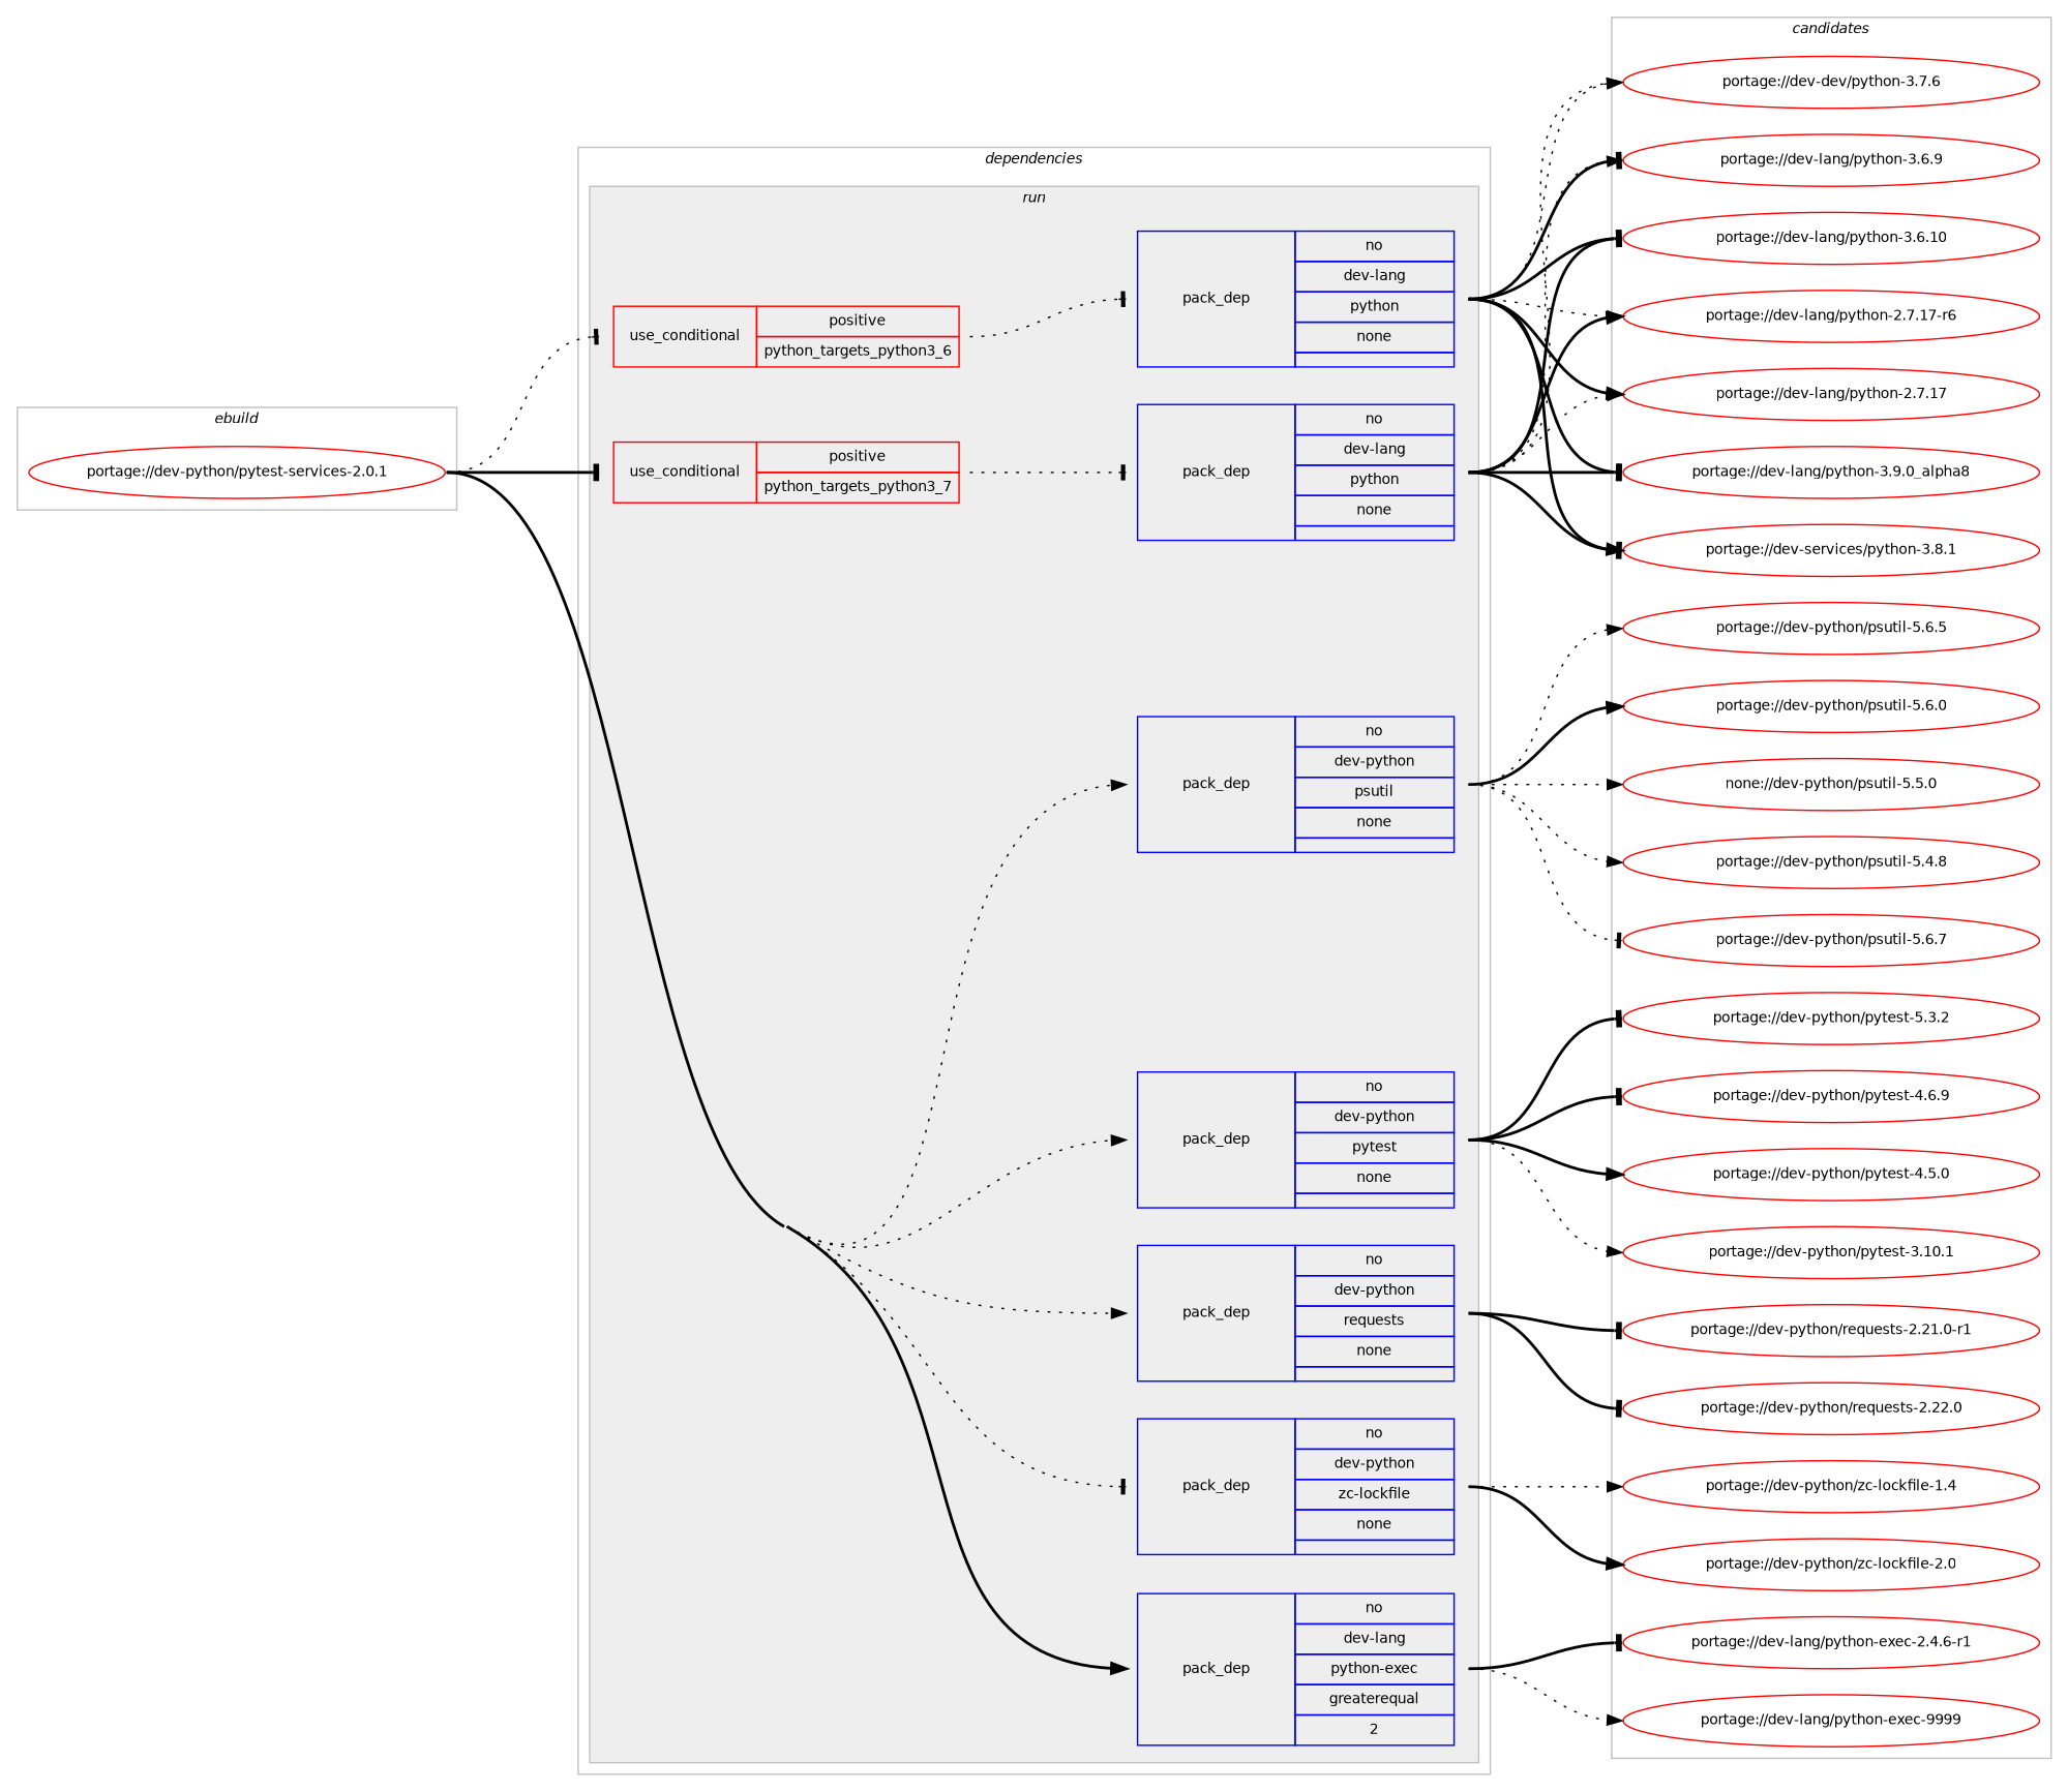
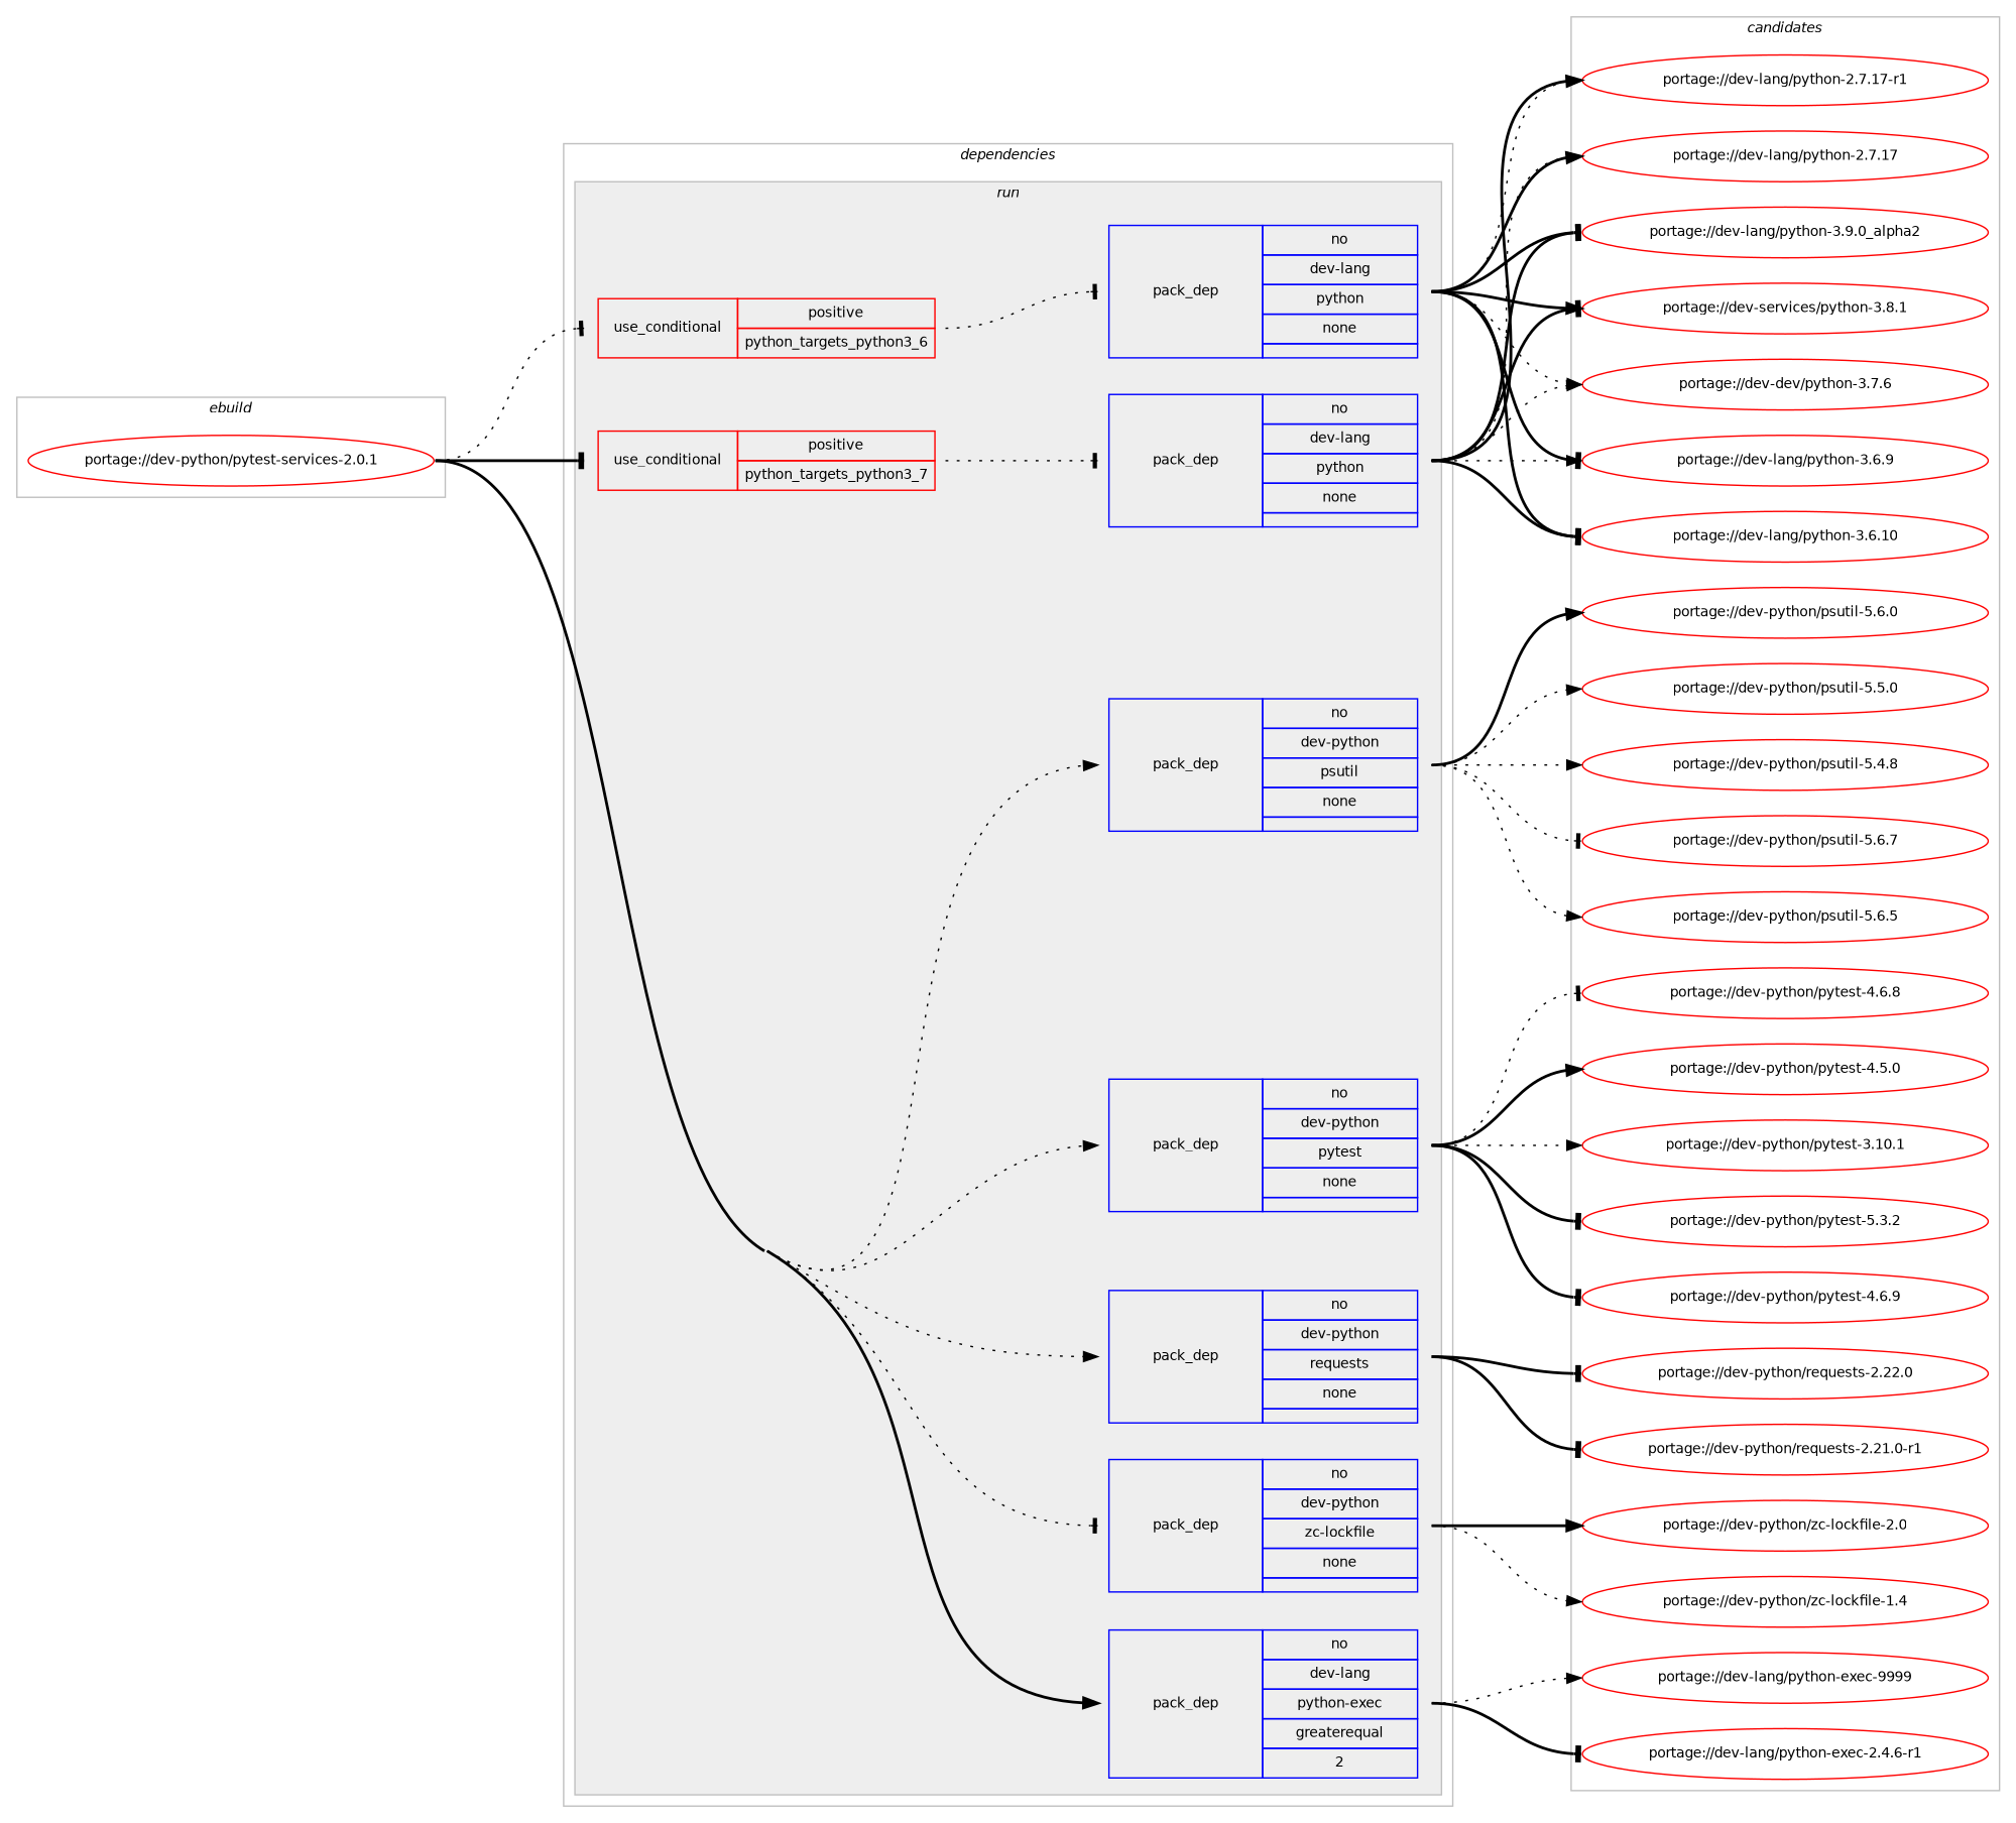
  digraph {
    compound=true
    concentrate=true
    fontname=Helvetica
    fontsize=10
    newrank=true
    rankdir=LR
    ranksep=1.5
    node [color=red fontname=Helvetica fontsize=10]
    edge [arrowhead=normal headport=w style=dotted tailport=e weight=100]
    n1 [label="portage://dev-python/pytest-services-2.0.1" width=4]
    n2 [color=blue label=<<TABLE BORDER="0" CELLBORDER="1" CELLSPACING="0" CELLPADDING="4" WIDTH="220"><TR><TD ROWSPAN="6" CELLPADDING="30">pack_dep</TD></TR><TR><TD WIDTH="110">no</TD></TR><TR><TD>dev-lang</TD></TR><TR><TD>python</TD></TR><TR><TD>none</TD></TR><TR><TD></TD></TR></TABLE>> shape=none]
    n3 [label=<<TABLE BORDER="0" CELLBORDER="1" CELLSPACING="0" CELLPADDING="4"><TR><TD ROWSPAN="3" CELLPADDING="10">use_conditional</TD></TR><TR><TD>positive</TD></TR><TR><TD>python_targets_python3_6</TD></TR></TABLE>> shape=none]
    n4 [color=blue label=<<TABLE BORDER="0" CELLBORDER="1" CELLSPACING="0" CELLPADDING="4" WIDTH="220"><TR><TD ROWSPAN="6" CELLPADDING="30">pack_dep</TD></TR><TR><TD WIDTH="110">no</TD></TR><TR><TD>dev-lang</TD></TR><TR><TD>python</TD></TR><TR><TD>none</TD></TR><TR><TD></TD></TR></TABLE>> shape=none]
    n5 [label=<<TABLE BORDER="0" CELLBORDER="1" CELLSPACING="0" CELLPADDING="4"><TR><TD ROWSPAN="3" CELLPADDING="10">use_conditional</TD></TR><TR><TD>positive</TD></TR><TR><TD>python_targets_python3_7</TD></TR></TABLE>> shape=none]
    n6 [color=blue label=<<TABLE BORDER="0" CELLBORDER="1" CELLSPACING="0" CELLPADDING="4" WIDTH="220"><TR><TD ROWSPAN="6" CELLPADDING="30">pack_dep</TD></TR><TR><TD WIDTH="110">no</TD></TR><TR><TD>dev-lang</TD></TR><TR><TD>python-exec</TD></TR><TR><TD>greaterequal</TD></TR><TR><TD>2</TD></TR></TABLE>> shape=none]
    n7 [color=blue label=<<TABLE BORDER="0" CELLBORDER="1" CELLSPACING="0" CELLPADDING="4" WIDTH="220"><TR><TD ROWSPAN="6" CELLPADDING="30">pack_dep</TD></TR><TR><TD WIDTH="110">no</TD></TR><TR><TD>dev-python</TD></TR><TR><TD>psutil</TD></TR><TR><TD>none</TD></TR><TR><TD></TD></TR></TABLE>> shape=none]
    n8 [color=blue label=<<TABLE BORDER="0" CELLBORDER="1" CELLSPACING="0" CELLPADDING="4" WIDTH="220"><TR><TD ROWSPAN="6" CELLPADDING="30">pack_dep</TD></TR><TR><TD WIDTH="110">no</TD></TR><TR><TD>dev-python</TD></TR><TR><TD>pytest</TD></TR><TR><TD>none</TD></TR><TR><TD></TD></TR></TABLE>> shape=none]
    n9 [color=blue label=<<TABLE BORDER="0" CELLBORDER="1" CELLSPACING="0" CELLPADDING="4" WIDTH="220"><TR><TD ROWSPAN="6" CELLPADDING="30">pack_dep</TD></TR><TR><TD WIDTH="110">no</TD></TR><TR><TD>dev-python</TD></TR><TR><TD>requests</TD></TR><TR><TD>none</TD></TR><TR><TD></TD></TR></TABLE>> shape=none]
    n10 [color=blue label=<<TABLE BORDER="0" CELLBORDER="1" CELLSPACING="0" CELLPADDING="4" WIDTH="220"><TR><TD ROWSPAN="6" CELLPADDING="30">pack_dep</TD></TR><TR><TD WIDTH="110">no</TD></TR><TR><TD>dev-python</TD></TR><TR><TD>zc-lockfile</TD></TR><TR><TD>none</TD></TR><TR><TD></TD></TR></TABLE>> shape=none]
-   n11 [label="portage://dev-lang/python-3.9.0_alpha8" width=4]
+   n11 [label="portage://dev-lang/python-3.9.0_alpha2" width=4]
    n12 [label="portage://dev-services/python-3.8.1" width=4]
    n13 [label="portage://dev-dev/python-3.7.6" width=4]
    n14 [label="portage://dev-lang/python-3.6.9" width=4]
    n15 [label="portage://dev-lang/python-3.6.10" width=4]
-   n16 [label="portage://dev-lang/python-2.7.17-r6" width=4]
+   n16 [label="portage://dev-lang/python-2.7.17-r1" width=4]
    n17 [label="portage://dev-lang/python-2.7.17" width=4]
    n18 [label="portage://dev-lang/python-exec-9999" width=4]
    n19 [label="portage://dev-lang/python-exec-2.4.6-r1" width=4]
    n20 [label="portage://dev-python/psutil-5.6.7" width=4]
    n21 [label="portage://dev-python/psutil-5.6.5" width=4]
    n22 [label="portage://dev-python/psutil-5.6.0" width=4]
-   n23 [label="none://dev-python/psutil-5.5.0" width=4]
+   n23 [label="portage://dev-python/psutil-5.5.0" width=4]
    n24 [label="portage://dev-python/psutil-5.4.8" width=4]
    n25 [label="portage://dev-python/pytest-5.3.2" width=4]
    n26 [label="portage://dev-python/pytest-4.6.9" width=4]
+   n27 [label="portage://dev-python/pytest-4.6.8" width=4]
    n28 [label="portage://dev-python/pytest-4.5.0" width=4]
    n29 [label="portage://dev-python/pytest-3.10.1" width=4]
    n30 [label="portage://dev-python/requests-2.22.0" width=4]
    n31 [label="portage://dev-python/requests-2.21.0-r1" width=4]
    n32 [label="portage://dev-python/zc-lockfile-2.0" width=4]
    n33 [label="portage://dev-python/zc-lockfile-1.4" width=4]
    subgraph cluster_1 {
      color=gray
      label=<<i>ebuild</i>>
      n1
    }
    subgraph cluster_2 {
      color=gray
      label=<<i>dependencies</i>>
      subgraph cluster_3 {
        color=gray
        fillcolor="#eeeeee"
        label=<<i>compile</i>>
        style=filled
      }
      subgraph cluster_4 {
        color=gray
        fillcolor="#eeeeee"
        label=<<i>compile and run</i>>
        style=filled
      }
      subgraph cluster_5 {
        color=gray
        fillcolor="#eeeeee"
        label=<<i>run</i>>
        style=filled
        subgraph sub_6 {
          color=gray
          fillcolor="#eeeeee"
          label=<<i>run</i>>
          style=filled
          n3
          subgraph sub_7 {
            color=gray
            fillcolor="#eeeeee"
            label=<<i>run</i>>
            style=filled
            n2
          }
        }
        subgraph sub_8 {
          color=gray
          fillcolor="#eeeeee"
          label=<<i>run</i>>
          style=filled
          n5
          subgraph sub_9 {
            color=gray
            fillcolor="#eeeeee"
            label=<<i>run</i>>
            style=filled
            n4
          }
        }
        subgraph sub_10 {
          color=gray
          fillcolor="#eeeeee"
          label=<<i>run</i>>
          style=filled
          n6
        }
        subgraph sub_11 {
          color=gray
          fillcolor="#eeeeee"
          label=<<i>run</i>>
          style=filled
          n7
        }
        subgraph sub_12 {
          color=gray
          fillcolor="#eeeeee"
          label=<<i>run</i>>
          style=filled
          n8
        }
        subgraph sub_13 {
          color=gray
          fillcolor="#eeeeee"
          label=<<i>run</i>>
          style=filled
          n9
        }
        subgraph sub_14 {
          color=gray
          fillcolor="#eeeeee"
          label=<<i>run</i>>
          style=filled
          n10
        }
      }
    }
    subgraph cluster_15 {
      color=gray
      label=<<i>candidates</i>>
      rank=same
      subgraph sub_16 {
        color=black
        label=<<i>candidates</i>>
        nodesep=1
        rank=same
        n11
        n12
        n13
        n14
        n15
        n16
        n17
      }
      subgraph sub_17 {
        color=black
        label=<<i>candidates</i>>
        nodesep=1
        rank=same
        n11
        n12
        n13
        n14
        n15
        n16
        n17
      }
      subgraph sub_18 {
        color=black
        label=<<i>candidates</i>>
        nodesep=1
        rank=same
        n18
        n19
      }
      subgraph sub_19 {
        color=black
        label=<<i>candidates</i>>
        nodesep=1
        rank=same
        n20
        n21
        n22
        n23
        n24
      }
      subgraph sub_20 {
        color=black
        label=<<i>candidates</i>>
        nodesep=1
        rank=same
        n25
        n26
+       n27
        n28
        n29
      }
      subgraph sub_21 {
        color=black
        label=<<i>candidates</i>>
        nodesep=1
        rank=same
        n30
        n31
      }
      subgraph sub_22 {
        color=black
        label=<<i>candidates</i>>
        nodesep=1
        rank=same
        n32
        n33
      }
    }
    n1 -> n3 [arrowhead=tee weight=20]
    n1 -> n5 [arrowhead=tee style=bold weight=20]
    n1 -> n6 [style=bold weight=20]
    n1 -> n7 [weight=20]
    n1 -> n8 [weight=20]
    n1 -> n9 [weight=20]
    n1 -> n10 [arrowhead=tee weight=20]
    n2 -> n11 [arrowhead=tee style=bold]
    n2 -> n12 [style=bold]
    n2 -> n13
    n2 -> n14 [arrowhead=tee style=bold]
    n2 -> n15 [arrowhead=tee style=bold]
    n2 -> n16
    n2 -> n17 [style=bold]
    n3 -> n2 [arrowhead=tee weight=20]
    n4 -> n11 [arrowhead=tee style=bold]
    n4 -> n12 [arrowhead=tee style=bold]
    n4 -> n13
    n4 -> n14
    n4 -> n15 [arrowhead=tee style=bold]
    n4 -> n16 [style=bold]
    n4 -> n17
    n5 -> n4 [arrowhead=tee weight=20]
    n6 -> n18
    n6 -> n19 [arrowhead=tee style=bold]
    n7 -> n20 [arrowhead=tee]
    n7 -> n21
    n7 -> n22 [style=bold]
    n7 -> n23
    n7 -> n24
    n8 -> n25 [arrowhead=tee style=bold]
    n8 -> n26 [arrowhead=tee style=bold]
+   n8 -> n27 [arrowhead=tee]
    n8 -> n28 [style=bold]
    n8 -> n29
    n9 -> n30 [arrowhead=tee style=bold]
    n9 -> n31 [arrowhead=tee style=bold]
    n10 -> n32 [style=bold]
    n10 -> n33
  }
